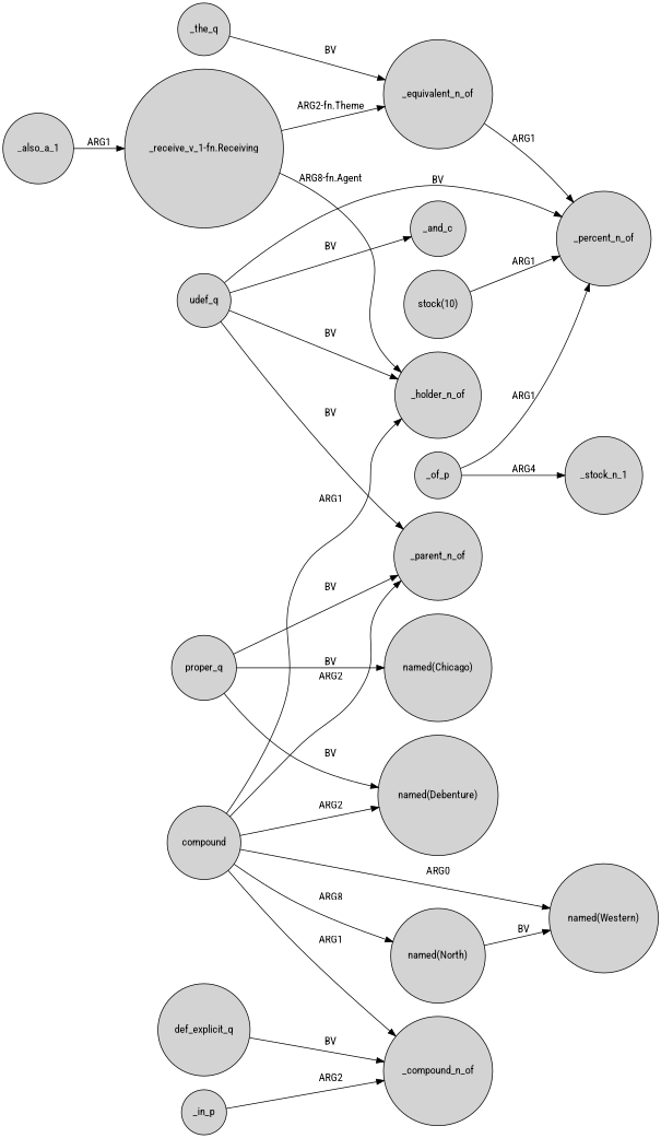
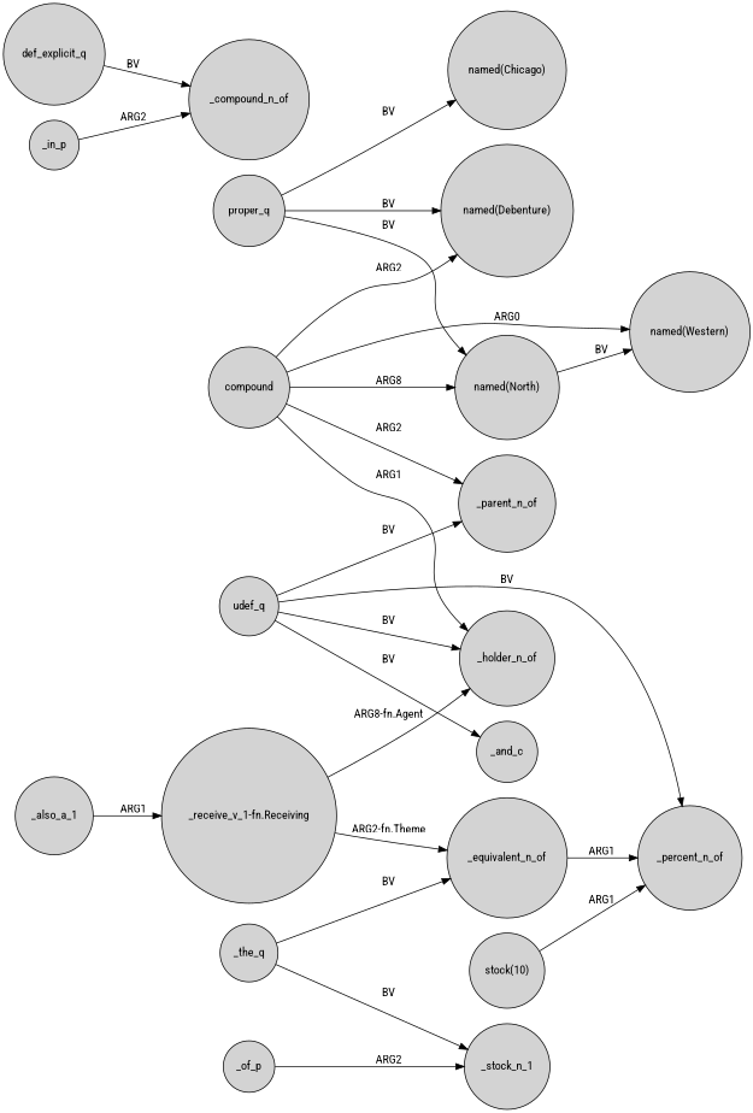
  digraph {
    fontname="Roboto Condensed"
    rankdir=LR
    node [fontname="Roboto Condensed" shape=circle style=filled]
    edge [fontname="Roboto Condensed"]
    compound
    "named(North)"
    _parent_n_of
    "named(Western)"
    _holder_n_of
    n6 [label=_compound_n_of]
    "named(Debenture)"
    udef_q
    _and_c
    _percent_n_of
    proper_q
    "named(Chicago)"
    _the_q
    _stock_n_1
    _equivalent_n_of
    _also_a_1
    "_receive_v_1-fn.Receiving"
    _of_p
    def_explicit_q
    _in_p
    n21 [label="stock(10)"]
    compound -> "named(North)" [label=ARG8]
    compound -> _parent_n_of [label=ARG2]
    compound -> "named(Western)" [label=ARG0]
    compound -> _holder_n_of [label=ARG1]
-   compound -> n6 [label=ARG1]
    compound -> "named(Debenture)" [label=ARG2]
    "named(North)" -> "named(Western)" [label=BV]
    udef_q -> _parent_n_of [label=BV]
    udef_q -> _holder_n_of [label=BV]
    udef_q -> _and_c [label=BV]
    udef_q -> _percent_n_of [label=BV]
-   proper_q -> _parent_n_of [label=BV]
+   proper_q -> "named(North)" [label=BV]
    proper_q -> "named(Debenture)" [label=BV]
    proper_q -> "named(Chicago)" [label=BV]
+   _the_q -> _stock_n_1 [label=BV]
    _the_q -> _equivalent_n_of [label=BV]
    _equivalent_n_of -> _percent_n_of [label=ARG1]
    _also_a_1 -> "_receive_v_1-fn.Receiving" [label=ARG1]
    "_receive_v_1-fn.Receiving" -> _holder_n_of [label="ARG8-fn.Agent"]
    "_receive_v_1-fn.Receiving" -> _equivalent_n_of [label="ARG2-fn.Theme"]
-   _of_p -> _percent_n_of [label=ARG1]
-   _of_p -> _stock_n_1 [label=ARG4]
+   _of_p -> _stock_n_1 [label=ARG2]
    def_explicit_q -> n6 [label=BV]
    _in_p -> n6 [label=ARG2]
    n21 -> _percent_n_of [label=ARG1]
  }
